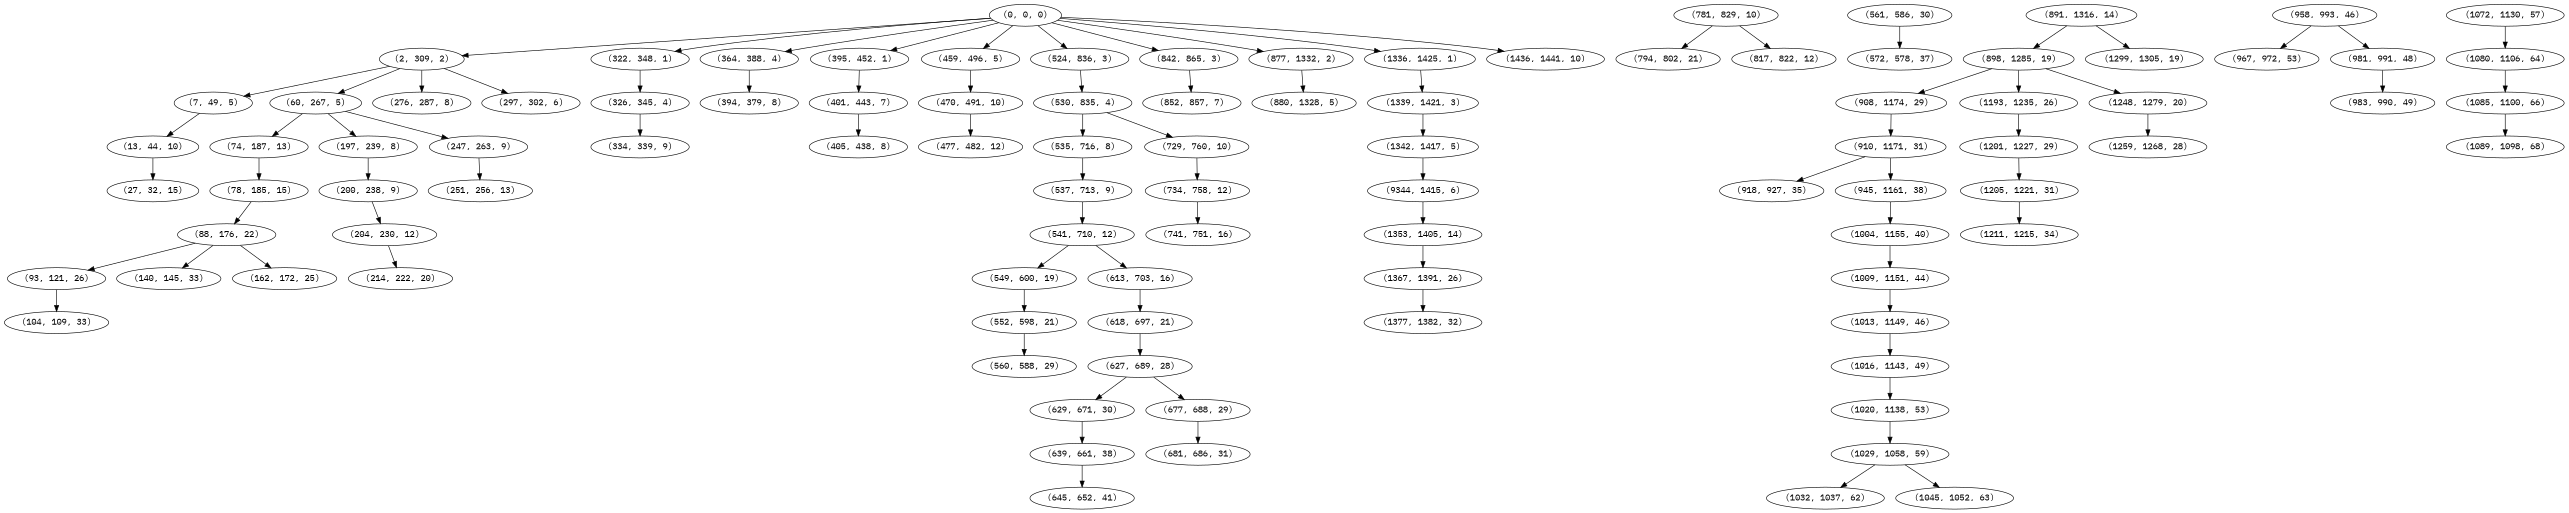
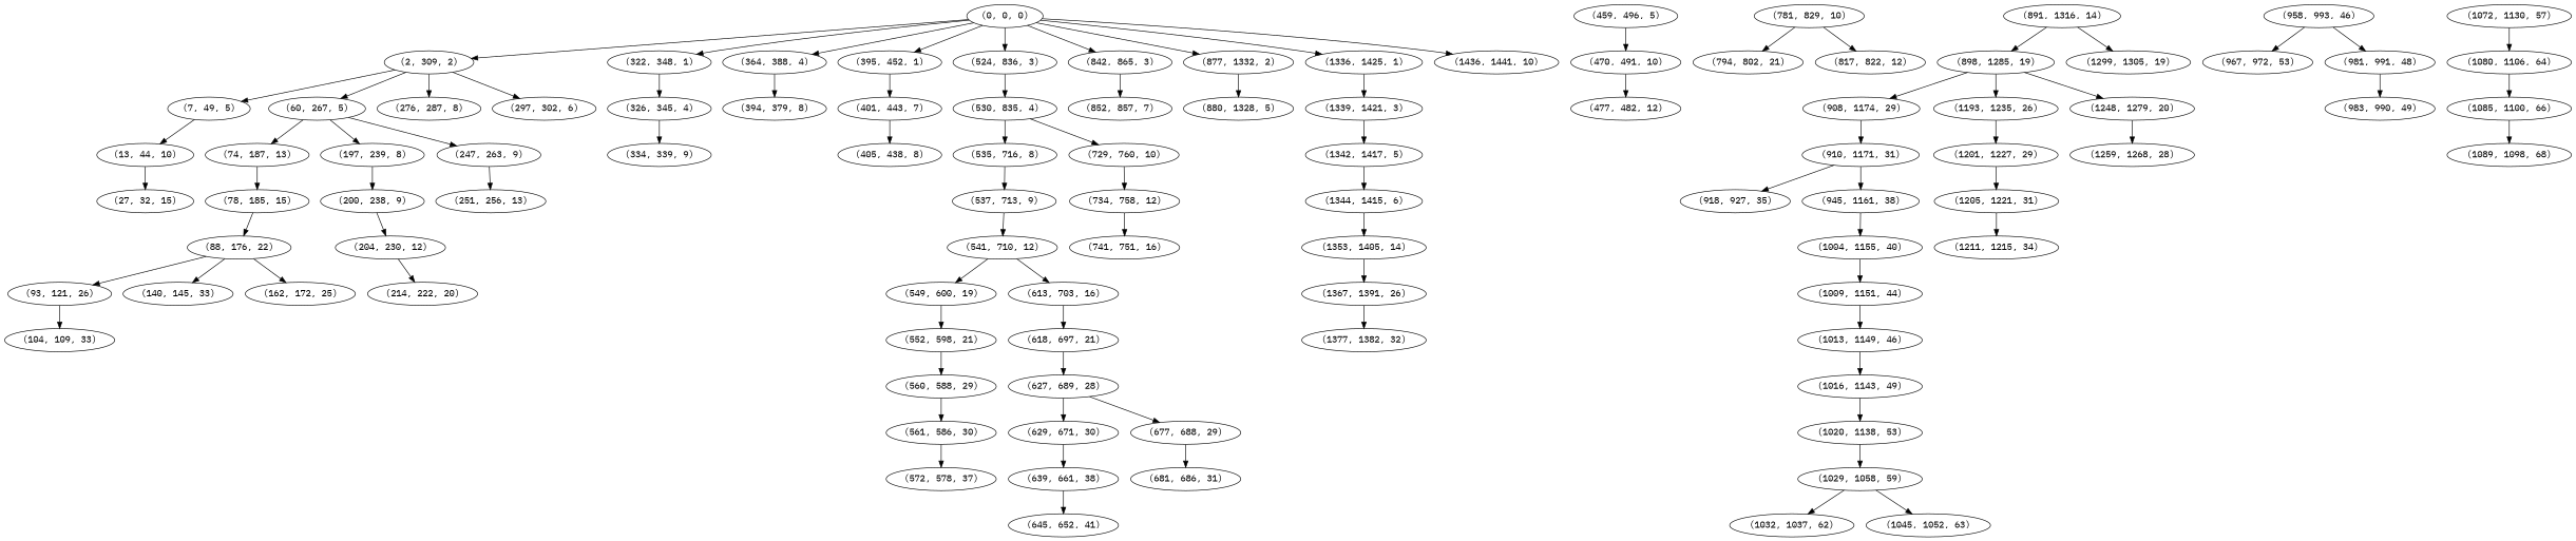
  digraph {
    fontname="IBM Plex Mono"
    node [fontname="IBM Plex Mono"]
    edge [fontname="IBM Plex Mono"]
    "(0, 0, 0)"
    "(2, 309, 2)"
    "(322, 348, 1)"
    "(364, 388, 4)"
    "(395, 452, 1)"
    "(459, 496, 5)"
    "(524, 836, 3)"
    "(842, 865, 3)"
    "(877, 1332, 2)"
    "(1336, 1425, 1)"
    "(1436, 1441, 10)"
    "(7, 49, 5)"
    "(60, 267, 5)"
    "(276, 287, 8)"
    "(297, 302, 6)"
    "(326, 345, 4)"
    n17 [label="(394, 379, 8)"]
    "(401, 443, 7)"
    "(470, 491, 10)"
    "(530, 835, 4)"
    "(852, 857, 7)"
    "(880, 1328, 5)"
    "(1339, 1421, 3)"
    n24 [label="(13, 44, 10)"]
    "(74, 187, 13)"
    "(197, 239, 8)"
    "(247, 263, 9)"
    "(27, 32, 15)"
    "(78, 185, 15)"
    "(200, 238, 9)"
    "(251, 256, 13)"
    "(88, 176, 22)"
    "(93, 121, 26)"
    "(140, 145, 33)"
    "(162, 172, 25)"
    "(104, 109, 33)"
    "(204, 230, 12)"
    "(214, 222, 20)"
    "(334, 339, 9)"
    "(405, 438, 8)"
    "(477, 482, 12)"
    "(535, 716, 8)"
    "(729, 760, 10)"
    "(537, 713, 9)"
    "(734, 758, 12)"
    "(781, 829, 10)"
    "(794, 802, 21)"
    "(817, 822, 12)"
    "(541, 710, 12)"
    "(549, 600, 19)"
    "(613, 703, 16)"
    "(552, 598, 21)"
    "(618, 697, 21)"
    "(560, 588, 29)"
    "(561, 586, 30)"
    "(572, 578, 37)"
    "(627, 689, 28)"
    "(629, 671, 30)"
    "(677, 688, 29)"
    "(639, 661, 38)"
    "(681, 686, 31)"
    "(645, 652, 41)"
    "(741, 751, 16)"
    "(891, 1316, 14)"
    "(898, 1285, 19)"
    "(1299, 1305, 19)"
    "(908, 1174, 29)"
    "(1193, 1235, 26)"
    "(1248, 1279, 20)"
    "(910, 1171, 31)"
    "(1201, 1227, 29)"
    "(1259, 1268, 28)"
    "(918, 927, 35)"
    "(945, 1161, 38)"
    "(1004, 1155, 40)"
    "(1009, 1151, 44)"
    "(958, 993, 46)"
    "(967, 972, 53)"
    "(981, 991, 48)"
    "(983, 990, 49)"
    "(1013, 1149, 46)"
    "(1016, 1143, 49)"
    "(1020, 1138, 53)"
    "(1029, 1058, 59)"
    "(1032, 1037, 62)"
    "(1045, 1052, 63)"
    "(1072, 1130, 57)"
    "(1080, 1106, 64)"
    "(1085, 1100, 66)"
    "(1089, 1098, 68)"
    "(1205, 1221, 31)"
    "(1211, 1215, 34)"
    "(1342, 1417, 5)"
-   "(1344, 1415, 6)" [label="(9344, 1415, 6)"]
+   "(1344, 1415, 6)"
    "(1353, 1405, 14)"
    "(1367, 1391, 26)"
    "(1377, 1382, 32)"
    "(0, 0, 0)" -> "(2, 309, 2)"
    "(0, 0, 0)" -> "(322, 348, 1)"
    "(0, 0, 0)" -> "(364, 388, 4)"
    "(0, 0, 0)" -> "(395, 452, 1)"
-   "(0, 0, 0)" -> "(459, 496, 5)"
    "(0, 0, 0)" -> "(524, 836, 3)"
    "(0, 0, 0)" -> "(842, 865, 3)"
    "(0, 0, 0)" -> "(877, 1332, 2)"
    "(0, 0, 0)" -> "(1336, 1425, 1)"
    "(0, 0, 0)" -> "(1436, 1441, 10)"
    "(2, 309, 2)" -> "(7, 49, 5)"
    "(2, 309, 2)" -> "(60, 267, 5)"
    "(2, 309, 2)" -> "(276, 287, 8)"
    "(2, 309, 2)" -> "(297, 302, 6)"
    "(322, 348, 1)" -> "(326, 345, 4)"
    "(364, 388, 4)" -> n17
    "(395, 452, 1)" -> "(401, 443, 7)"
    "(459, 496, 5)" -> "(470, 491, 10)"
    "(524, 836, 3)" -> "(530, 835, 4)"
    "(842, 865, 3)" -> "(852, 857, 7)"
    "(877, 1332, 2)" -> "(880, 1328, 5)"
    "(1336, 1425, 1)" -> "(1339, 1421, 3)"
    "(7, 49, 5)" -> n24
    "(60, 267, 5)" -> "(74, 187, 13)"
    "(60, 267, 5)" -> "(197, 239, 8)"
    "(60, 267, 5)" -> "(247, 263, 9)"
    "(326, 345, 4)" -> "(334, 339, 9)"
    "(401, 443, 7)" -> "(405, 438, 8)"
    "(470, 491, 10)" -> "(477, 482, 12)"
    "(530, 835, 4)" -> "(535, 716, 8)"
    "(530, 835, 4)" -> "(729, 760, 10)"
    "(1339, 1421, 3)" -> "(1342, 1417, 5)"
    n24 -> "(27, 32, 15)"
    "(74, 187, 13)" -> "(78, 185, 15)"
    "(197, 239, 8)" -> "(200, 238, 9)"
    "(247, 263, 9)" -> "(251, 256, 13)"
    "(78, 185, 15)" -> "(88, 176, 22)"
    "(200, 238, 9)" -> "(204, 230, 12)"
    "(88, 176, 22)" -> "(93, 121, 26)"
    "(88, 176, 22)" -> "(140, 145, 33)"
    "(88, 176, 22)" -> "(162, 172, 25)"
    "(93, 121, 26)" -> "(104, 109, 33)"
    "(204, 230, 12)" -> "(214, 222, 20)"
    "(535, 716, 8)" -> "(537, 713, 9)"
    "(729, 760, 10)" -> "(734, 758, 12)"
    "(537, 713, 9)" -> "(541, 710, 12)"
    "(734, 758, 12)" -> "(741, 751, 16)"
    "(781, 829, 10)" -> "(794, 802, 21)"
    "(781, 829, 10)" -> "(817, 822, 12)"
    "(541, 710, 12)" -> "(549, 600, 19)"
    "(541, 710, 12)" -> "(613, 703, 16)"
    "(549, 600, 19)" -> "(552, 598, 21)"
    "(613, 703, 16)" -> "(618, 697, 21)"
    "(552, 598, 21)" -> "(560, 588, 29)"
    "(618, 697, 21)" -> "(627, 689, 28)"
+   "(560, 588, 29)" -> "(561, 586, 30)"
    "(561, 586, 30)" -> "(572, 578, 37)"
    "(627, 689, 28)" -> "(629, 671, 30)"
    "(627, 689, 28)" -> "(677, 688, 29)"
    "(629, 671, 30)" -> "(639, 661, 38)"
    "(677, 688, 29)" -> "(681, 686, 31)"
    "(639, 661, 38)" -> "(645, 652, 41)"
    "(891, 1316, 14)" -> "(898, 1285, 19)"
    "(891, 1316, 14)" -> "(1299, 1305, 19)"
    "(898, 1285, 19)" -> "(908, 1174, 29)"
    "(898, 1285, 19)" -> "(1193, 1235, 26)"
    "(898, 1285, 19)" -> "(1248, 1279, 20)"
    "(908, 1174, 29)" -> "(910, 1171, 31)"
    "(1193, 1235, 26)" -> "(1201, 1227, 29)"
    "(1248, 1279, 20)" -> "(1259, 1268, 28)"
    "(910, 1171, 31)" -> "(918, 927, 35)"
    "(910, 1171, 31)" -> "(945, 1161, 38)"
    "(1201, 1227, 29)" -> "(1205, 1221, 31)"
    "(945, 1161, 38)" -> "(1004, 1155, 40)"
    "(1004, 1155, 40)" -> "(1009, 1151, 44)"
    "(1009, 1151, 44)" -> "(1013, 1149, 46)"
    "(958, 993, 46)" -> "(967, 972, 53)"
    "(958, 993, 46)" -> "(981, 991, 48)"
    "(981, 991, 48)" -> "(983, 990, 49)"
    "(1013, 1149, 46)" -> "(1016, 1143, 49)"
    "(1016, 1143, 49)" -> "(1020, 1138, 53)"
    "(1020, 1138, 53)" -> "(1029, 1058, 59)"
    "(1029, 1058, 59)" -> "(1032, 1037, 62)"
    "(1029, 1058, 59)" -> "(1045, 1052, 63)"
    "(1072, 1130, 57)" -> "(1080, 1106, 64)"
    "(1080, 1106, 64)" -> "(1085, 1100, 66)"
    "(1085, 1100, 66)" -> "(1089, 1098, 68)"
    "(1205, 1221, 31)" -> "(1211, 1215, 34)"
    "(1342, 1417, 5)" -> "(1344, 1415, 6)"
    "(1344, 1415, 6)" -> "(1353, 1405, 14)"
    "(1353, 1405, 14)" -> "(1367, 1391, 26)"
    "(1367, 1391, 26)" -> "(1377, 1382, 32)"
  }
